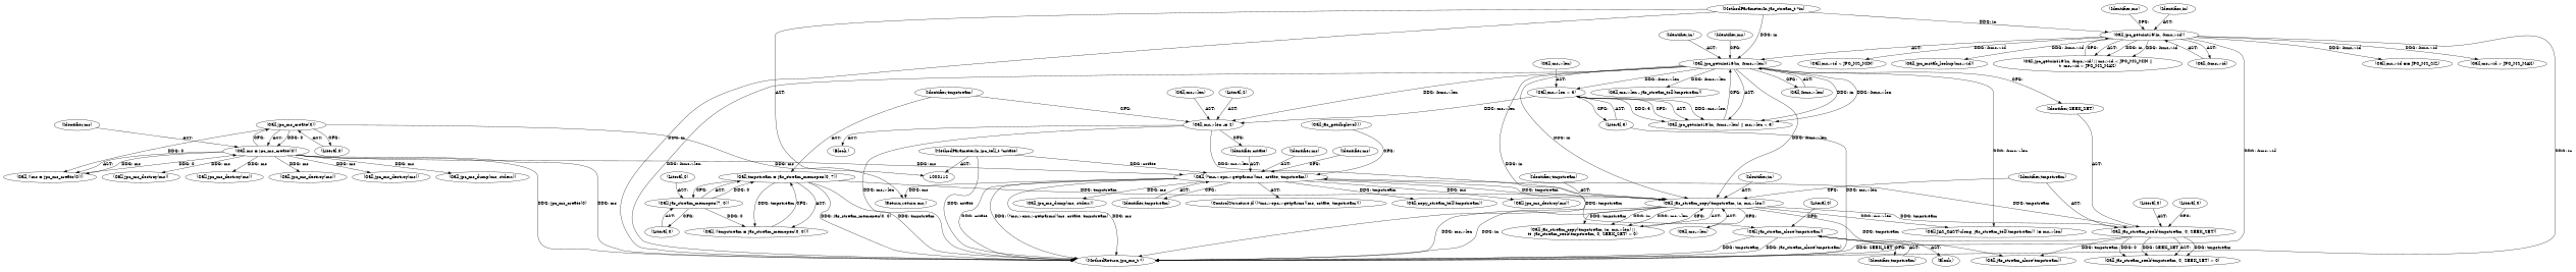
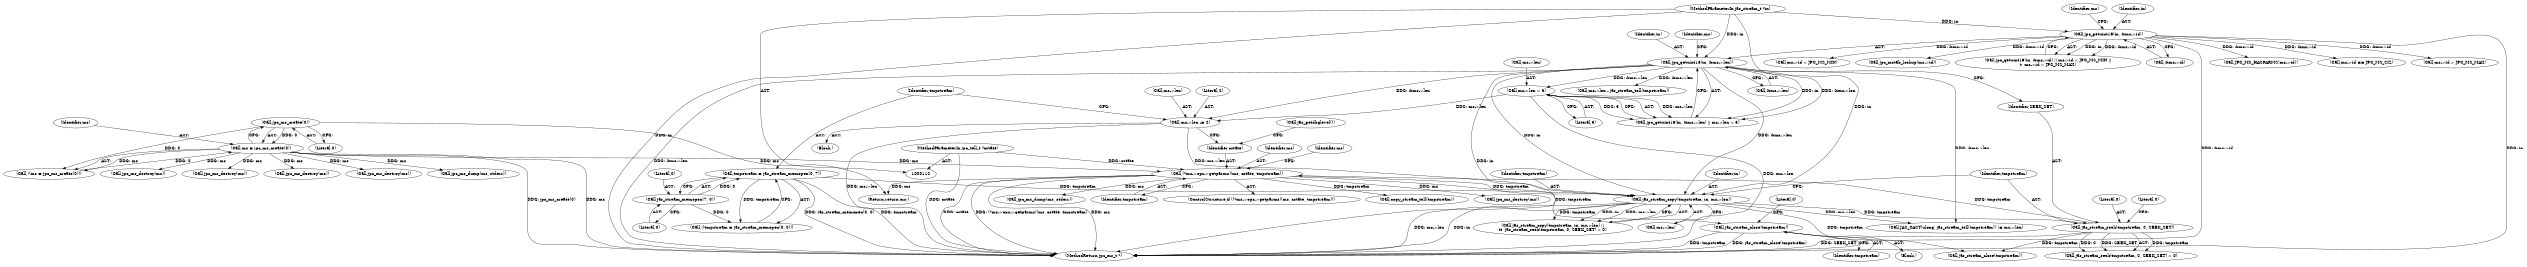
  digraph {
    fontname="DejaVu Serif"
    node [fontname="DejaVu Serif"]
    edge [fontname="DejaVu Serif"]
    n1 [label="(Call,jas_stream_close(tmpstream))"]
    n2 [label="(Identifier,tmpstream)"]
    n3 [label="(Block,)"]
    n4 [label="(MethodReturn,jpc_ms_t *)"]
    n5 [label="(Call,(*ms->ops->getparms)(ms, cstate, tmpstream))"]
    n6 [label="(Call,copy_stream_tell(tmpstream))"]
    n7 [label="(Call,jpc_ms_destroy(ms))"]
    n8 [label="(Call,jpc_ms_dump(ms, stderr))"]
    n9 [label="(Return,return ms;)"]
    n10 [label="(Identifier,tmpstream)"]
    n11 [label="(ControlStructure,if ((*ms->ops->getparms)(ms, cstate, tmpstream)))"]
    n12 [label="(Call,jas_stream_copy(tmpstream, in, ms->len))"]
    n13 [label="(Call,ms = jpc_ms_create(0))"]
    n14 [label="(Call,jpc_ms_create(0))"]
    n15 [label="(Call,jpc_ms_dump(ms, stderr))"]
    n16 [label="(Call,!(ms = jpc_ms_create(0)))"]
    n17 [label="(Call,jpc_ms_destroy(ms))"]
    n18 [label="(Call,jpc_ms_destroy(ms))"]
    n19 [label="(Call,jpc_ms_destroy(ms))"]
    n20 [label="(Call,jpc_ms_destroy(ms))"]
    n21 [label="(Literal,0)"]
    n22 [label="(MethodParameterIn,jpc_tell_t *cstate)"]
    1000112
    n24 [label="(Call,jas_stream_seek(tmpstream, 0, SEEK_SET))"]
    n25 [label="(Call,ms->len)"]
    n26 [label="(Call,jas_stream_close(tmpstream))"]
    n27 [label="(Call,JAS_CAST(ulong, jas_stream_tell(tmpstream)) != ms->len)"]
    n28 [label="(Call,jas_stream_copy(tmpstream, in, ms->len) ||\n\t\t  jas_stream_seek(tmpstream, 0, SEEK_SET) < 0)"]
    n29 [label="(Call,jas_stream_seek(tmpstream, 0, SEEK_SET) < 0)"]
    n30 [label="(Call,tmpstream = jas_stream_memopen(0, 7))"]
    n31 [label="(Call,jas_stream_memopen(7, 0))"]
    n32 [label="(Call,!(tmpstream = jas_stream_memopen(0, 0)))"]
    n33 [label="(Literal,0)"]
    n34 [label="(Call,jpc_getuint16(in, &ms->len))"]
    n35 [label="(Call,ms->len -= 2)"]
    n36 [label="(Call,ms->len < 3)"]
    n37 [label="(Call,ms->len - jas_stream_tell(tmpstream))"]
    n38 [label="(Call,jpc_getuint16(in, &ms->len) || ms->len < 3)"]
    n39 [label="(Call,&ms->len)"]
    n40 [label="(Identifier,SEEK_SET)"]
    n41 [label="(Block,)"]
    n42 [label="(Identifier,cstate)"]
    n43 [label="(Literal,3)"]
    n44 [label="(Call,jpc_getuint16(in, &ms->id))"]
+   n45 [label="(Call,JPC_MS_HASPARMS(ms->id))"]
    n46 [label="(Call,ms->id == JPC_MS_SIZ)"]
    n47 [label="(Call,ms->id > JPC_MS_MAX)"]
    n48 [label="(Call,ms->id < JPC_MS_MIN)"]
    n49 [label="(Call,jpc_mstab_lookup(ms->id))"]
    n50 [label="(Call,jpc_getuint16(in, &ms->id) || ms->id < JPC_MS_MIN ||\n\t  ms->id > JPC_MS_MAX)"]
    n51 [label="(Call,&ms->id)"]
    n52 [label="(MethodParameterIn,jas_stream_t *in)"]
    n53 [label="(Literal,2)"]
    n54 [label="(Identifier,tmpstream)"]
    n55 [label="(Identifier,in)"]
    n56 [label="(Literal,0)"]
    n57 [label="(Identifier,in)"]
    n58 [label="(Literal,0)"]
    n59 [label="(Identifier,ms)"]
    n60 [label="(Identifier,ms)"]
    n61 [label="(Call,ms->len)"]
    n62 [label="(Call,ms->len)"]
    n63 [label="(Identifier,ms)"]
    n64 [label="(Call,jas_getdbglevel())"]
    n65 [label="(Literal,0)"]
    n66 [label="(Identifier,tmpstream)"]
    n67 [label="(Identifier,ms)"]
    n68 [label="(Literal,0)"]
    n69 [label="(Identifier,ms)"]
    n70 [label="(Identifier,in)"]
    n71 [label="(Identifier,tmpstream)"]
    n1 -> n2 [label="CFG: "]
    n1 -> n3 [label="AST: "]
    n1 -> n4 [label="DDG: tmpstream"]
    n1 -> n4 [label="DDG: jas_stream_close(tmpstream)"]
    n2 -> n1 [label="AST: "]
    n5 -> n1 [label="DDG: tmpstream"]
    n5 -> n4 [label="DDG: cstate"]
    n5 -> n4 [label="DDG: (*ms->ops->getparms)(ms, cstate, tmpstream)"]
    n5 -> n4 [label="DDG: ms"]
    n5 -> n6 [label="DDG: tmpstream"]
    n5 -> n7 [label="DDG: ms"]
    n5 -> n8 [label="DDG: ms"]
    n5 -> n9 [label="DDG: ms"]
    n5 -> n10 [label="CFG: "]
    n5 -> n11 [label="AST: "]
    n5 -> n12 [label="DDG: tmpstream"]
    n10 -> n5 [label="AST: "]
    n12 -> n4 [label="DDG: ms->len"]
    n12 -> n4 [label="DDG: in"]
    n12 -> n24 [label="DDG: tmpstream"]
    n12 -> n25 [label="CFG: "]
    n12 -> n26 [label="DDG: tmpstream"]
    n12 -> n27 [label="DDG: ms->len"]
    n12 -> n28 [label="AST: "]
    n12 -> n28 [label="DDG: tmpstream"]
    n12 -> n28 [label="DDG: in"]
    n12 -> n28 [label="DDG: ms->len"]
    n13 -> n4 [label="DDG: jpc_ms_create(0)"]
    n13 -> n4 [label="DDG: ms"]
    n13 -> n5 [label="DDG: ms"]
    n13 -> n14 [label="CFG: "]
    n13 -> n15 [label="DDG: ms"]
    n13 -> n16 [label="AST: "]
    n13 -> n16 [label="DDG: ms"]
    n13 -> n17 [label="DDG: ms"]
    n13 -> n18 [label="DDG: ms"]
    n13 -> n19 [label="DDG: ms"]
    n13 -> n20 [label="DDG: ms"]
    n14 -> n9 [label="DDG: ms"]
    n14 -> n13 [label="AST: "]
    n14 -> n13 [label="DDG: 0"]
    n14 -> n16 [label="DDG: 0"]
    n14 -> n21 [label="CFG: "]
    n16 -> n13 [label="DDG: 0"]
    n21 -> n14 [label="AST: "]
    n22 -> n4 [label="DDG: cstate"]
    n22 -> n5 [label="DDG: cstate"]
    n22 -> 1000112 [label="AST: "]
    n24 -> n4 [label="DDG: SEEK_SET"]
    n24 -> n5 [label="DDG: tmpstream"]
    n24 -> n26 [label="DDG: tmpstream"]
    n24 -> n29 [label="AST: "]
    n24 -> n29 [label="DDG: tmpstream"]
    n24 -> n29 [label="DDG: 0"]
    n24 -> n29 [label="DDG: SEEK_SET"]
    n25 -> n12 [label="AST: "]
    n28 -> n12 [label="CFG: "]
    n30 -> n4 [label="DDG: jas_stream_memopen(0, 0)"]
    n30 -> n4 [label="DDG: tmpstream"]
    n30 -> n12 [label="DDG: tmpstream"]
    n30 -> n31 [label="CFG: "]
    n30 -> n32 [label="AST: "]
    n30 -> n32 [label="DDG: tmpstream"]
    n31 -> n30 [label="AST: "]
    n31 -> n30 [label="DDG: 0"]
    n31 -> n32 [label="DDG: 0"]
    n31 -> n33 [label="CFG: "]
    n32 -> n30 [label="CFG: "]
    n33 -> n31 [label="AST: "]
    n34 -> n4 [label="DDG: &ms->len"]
    n34 -> n4 [label="DDG: in"]
    n34 -> n12 [label="DDG: in"]
    n34 -> n12 [label="DDG: &ms->len"]
    n34 -> n27 [label="DDG: &ms->len"]
    n34 -> n35 [label="DDG: &ms->len"]
    n34 -> n36 [label="DDG: &ms->len"]
    n34 -> n37 [label="DDG: &ms->len"]
    n34 -> n38 [label="AST: "]
    n34 -> n38 [label="DDG: in"]
    n34 -> n38 [label="DDG: &ms->len"]
    n34 -> n39 [label="CFG: "]
    n34 -> n40 [label="CFG: "]
    n35 -> n4 [label="DDG: ms->len"]
    n35 -> n12 [label="DDG: ms->len"]
    n35 -> n41 [label="AST: "]
    n35 -> n42 [label="CFG: "]
-   n43 -> n4 [label="DDG: ms->len"]
+   n36 -> n4 [label="DDG: ms->len"]
    n36 -> n35 [label="DDG: ms->len"]
    n36 -> n38 [label="AST: "]
    n36 -> n38 [label="DDG: ms->len"]
    n36 -> n38 [label="DDG: 3"]
    n36 -> n43 [label="CFG: "]
    n38 -> n34 [label="CFG: "]
    n38 -> n36 [label="CFG: "]
    n39 -> n34 [label="AST: "]
    n40 -> n24 [label="AST: "]
    n42 -> n5 [label="AST: "]
    n43 -> n36 [label="AST: "]
    n44 -> n4 [label="DDG: &ms->id"]
    n44 -> n4 [label="DDG: in"]
    n44 -> n34 [label="AST: "]
+   n44 -> n45 [label="DDG: &ms->id"]
    n44 -> n46 [label="DDG: &ms->id"]
    n44 -> n47 [label="DDG: &ms->id"]
    n44 -> n48 [label="DDG: &ms->id"]
    n44 -> n49 [label="DDG: &ms->id"]
    n44 -> n50 [label="AST: "]
    n44 -> n50 [label="DDG: in"]
    n44 -> n50 [label="DDG: &ms->id"]
-   n44 -> n51 [label="AST: "]
+   n44 -> n51 [label="CFG: "]
    n50 -> n44 [label="CFG: "]
    n51 -> n44 [label="AST: "]
    n52 -> n4 [label="DDG: in"]
+   n52 -> n12 [label="DDG: in"]
    n52 -> 1000112 [label="AST: "]
    n52 -> n34 [label="DDG: in"]
    n52 -> n44 [label="DDG: in"]
    n53 -> n35 [label="AST: "]
    n54 -> n30 [label="AST: "]
    n54 -> n35 [label="CFG: "]
    n55 -> n34 [label="AST: "]
    n56 -> n24 [label="AST: "]
    n57 -> n12 [label="AST: "]
    n58 -> n31 [label="AST: "]
    n59 -> n13 [label="AST: "]
    n60 -> n34 [label="CFG: "]
    n61 -> n36 [label="AST: "]
    n62 -> n35 [label="AST: "]
    n63 -> n5 [label="AST: "]
-   n64 -> n5 [label="CFG: "]
+   n64 -> n42 [label="CFG: "]
    n65 -> n1 [label="CFG: "]
    n66 -> n12 [label="CFG: "]
    n66 -> n24 [label="AST: "]
    n67 -> n44 [label="CFG: "]
    n68 -> n24 [label="CFG: "]
    n69 -> n5 [label="CFG: "]
    n70 -> n44 [label="AST: "]
    n71 -> n12 [label="AST: "]
  }
